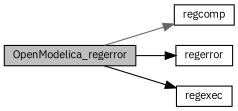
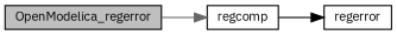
  digraph {
    fontname="IBM Plex Sans"
    rankdir=LR
    node [color=black fillcolor=white fontname="IBM Plex Sans" fontsize=10 shape=record style=filled]
    edge [color=black fontname="IBM Plex Sans" fontsize=10 labelfontname=Helvetica labelfontsize=10 style=solid]
    n1 [fillcolor=grey75 fontcolor=black height=0.2 label=OpenModelica_regerror width=0.4]
    n2 [height=0.2 label=regcomp width=0.4]
    n3 [height=0.2 label=regerror width=0.4]
-   n4 [height=0.2 label=regexec width=0.4]
    n1 -> n2 [color=gray40]
-   n1 -> n3
-   n1 -> n4
+   n2 -> n3
  }
